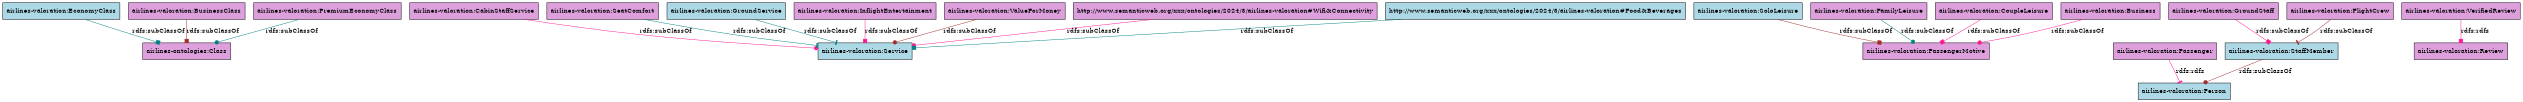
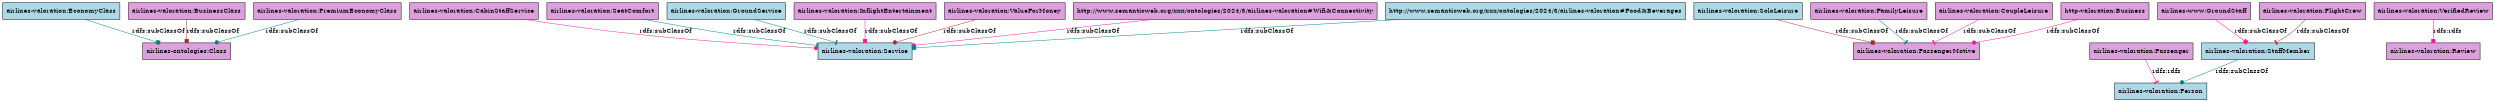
  digraph {
    rankdir=TB
    node [color=black fillcolor=plum shape=rectangle style=filled]
    edge [arrowhead=box color=deeppink]
    "airlines-valoration:EconomyClass" [fillcolor=lightblue]
    n2 [label="airlines-ontologies:Class"]
    "airlines-valoration:Service" [fillcolor=lightblue]
    "airlines-valoration:CabinStaffService"
    "airlines-valoration:SoloLeisure" [fillcolor=lightblue]
    "airlines-valoration:PassengerMotive"
    "airlines-valoration:StaffMember" [fillcolor=lightblue]
-   "airlines-valoration:GroundStaff"
+   "airlines-valoration:GroundStaff" [label="airlines-www:GroundStaff"]
    "airlines-valoration:Person" [fillcolor=lightblue]
    "airlines-valoration:FamilyLeisure"
    "airlines-valoration:BusinessClass"
    "airlines-valoration:SeatComfort"
    "airlines-valoration:PremiumEconomyClass"
    "airlines-valoration:FlightCrew"
    "airlines-valoration:GroundService" [fillcolor=lightblue]
    "airlines-valoration:InflightEntertainment"
    "airlines-valoration:CoupleLeisure"
-   "airlines-valoration:Business"
+   "airlines-valoration:Business" [label="http-valoration:Business"]
    "airlines-valoration:ValueForMoney"
    "http://www.semanticweb.org/xxx/ontologies/2024/3/airlines-valoration#Wifi&Connectivity"
    "airlines-valoration:Passenger"
    "http://www.semanticweb.org/xxx/ontologies/2024/3/airlines-valoration#Food&Beverages" [fillcolor=lightblue]
    "airlines-valoration:VerifiedReview"
    "airlines-valoration:Review"
    "airlines-valoration:EconomyClass" -> n2 [color=teal label="rdfs:subClassOf"]
    "airlines-valoration:CabinStaffService" -> "airlines-valoration:Service" [arrowhead=dot label="rdfs:subClassOf"]
    "airlines-valoration:SoloLeisure" -> "airlines-valoration:PassengerMotive" [color=brown label="rdfs:subClassOf"]
-   "airlines-valoration:StaffMember" -> "airlines-valoration:Person" [arrowhead=dot color=brown label="rdfs:subClassOf"]
+   "airlines-valoration:StaffMember" -> "airlines-valoration:Person" [arrowhead=dot color=teal label="rdfs:subClassOf"]
    "airlines-valoration:GroundStaff" -> "airlines-valoration:StaffMember" [label="rdfs:subClassOf"]
-   "airlines-valoration:FamilyLeisure" -> "airlines-valoration:PassengerMotive" [arrowhead=dot color=teal label="rdfs:subClassOf"]
+   "airlines-valoration:FamilyLeisure" -> "airlines-valoration:PassengerMotive" [arrowhead=tee color=teal label="rdfs:subClassOf"]
    "airlines-valoration:BusinessClass" -> n2 [color=brown label="rdfs:subClassOf"]
    "airlines-valoration:SeatComfort" -> "airlines-valoration:Service" [arrowhead=tee color=teal label="rdfs:subClassOf"]
    "airlines-valoration:PremiumEconomyClass" -> n2 [arrowhead=dot color=teal label="rdfs:subClassOf"]
    "airlines-valoration:FlightCrew" -> "airlines-valoration:StaffMember" [arrowhead=tee color=brown label="rdfs:subClassOf"]
    "airlines-valoration:GroundService" -> "airlines-valoration:Service" [arrowhead=tee color=teal label="rdfs:subClassOf"]
    "airlines-valoration:InflightEntertainment" -> "airlines-valoration:Service" [label="rdfs:subClassOf"]
-   "airlines-valoration:CoupleLeisure" -> "airlines-valoration:PassengerMotive" [label="rdfs:subClassOf"]
+   "airlines-valoration:CoupleLeisure" -> "airlines-valoration:PassengerMotive" [arrowhead=tee label="rdfs:subClassOf"]
    "airlines-valoration:Business" -> "airlines-valoration:PassengerMotive" [arrowhead=dot label="rdfs:subClassOf"]
    "airlines-valoration:ValueForMoney" -> "airlines-valoration:Service" [arrowhead=dot color=brown label="rdfs:subClassOf"]
    "http://www.semanticweb.org/xxx/ontologies/2024/3/airlines-valoration#Wifi&Connectivity" -> "airlines-valoration:Service" [arrowhead=dot label="rdfs:subClassOf"]
    "airlines-valoration:Passenger" -> "airlines-valoration:Person" [arrowhead=tee label="rdfs:rdfs"]
    "http://www.semanticweb.org/xxx/ontologies/2024/3/airlines-valoration#Food&Beverages" -> "airlines-valoration:Service" [color=teal label="rdfs:subClassOf"]
    "airlines-valoration:VerifiedReview" -> "airlines-valoration:Review" [label="rdfs:rdfs"]
  }
